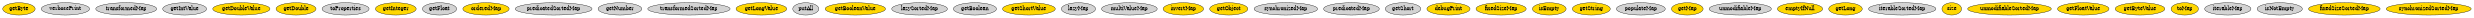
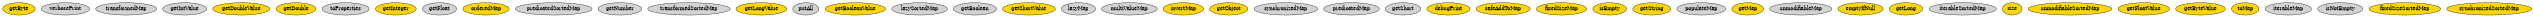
  digraph {
    node [style=filled fillcolor=gold]
    getByte
    verbosePrint [fillcolor=lightgrey]
    transformedMap [fillcolor=lightgrey]
    getIntValue [fillcolor=lightgrey]
    getDoubleValue
    getDouble
    toProperties [fillcolor=lightgrey]
    getInteger
    getFloat [fillcolor=lightgrey]
    orderedMap
    predicatedSortedMap [fillcolor=lightgrey]
    getNumber [fillcolor=lightgrey]
    transformedSortedMap [fillcolor=lightgrey]
    getLongValue
    putAll [fillcolor=lightgrey]
    getBooleanValue
    lazySortedMap [fillcolor=lightgrey]
    getBoolean [fillcolor=lightgrey]
    getShortValue
    lazyMap [fillcolor=lightgrey]
    multiValueMap [fillcolor=lightgrey]
    invertMap
    getObject
    synchronizedMap [fillcolor=lightgrey]
    predicatedMap [fillcolor=lightgrey]
    getShort [fillcolor=lightgrey]
    debugPrint
+   safeAddToMap
    fixedSizeMap
    isEmpty
    getString
    populateMap [fillcolor=lightgrey]
    getMap
    unmodifiableMap [fillcolor=lightgrey]
    emptyIfNull
    getLong
    iterableSortedMap [fillcolor=lightgrey]
    size
    unmodifiableSortedMap
    getFloatValue
    getByteValue
    toMap
    iterableMap [fillcolor=lightgrey]
    isNotEmpty [fillcolor=lightgrey]
    fixedSizeSortedMap
    synchronizedSortedMap
  }
